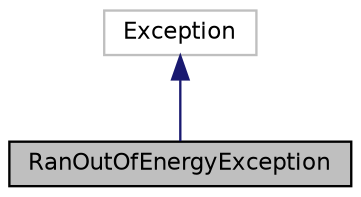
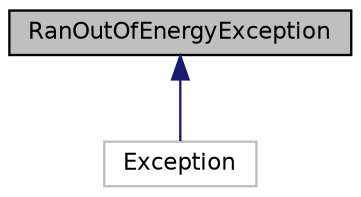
  digraph {
    node [fontname=Helvetica fontsize=10 shape=record style=filled]
    n1 [color=black fillcolor=grey75 fontcolor=black height=0.2 label=RanOutOfEnergyException width=0.4]
    n2 [color=grey75 fillcolor=white height=0.2 label=Exception width=0.4]
-   n2 -> n1 [color=midnightblue dir=back fontname=Helvetica fontsize=10 labelfontname=Helvetica labelfontsize=10 style=solid]
+   n1 -> n2 [color=midnightblue dir=back fontname=Helvetica fontsize=10 labelfontname=Helvetica labelfontsize=10 style=solid]
  }
